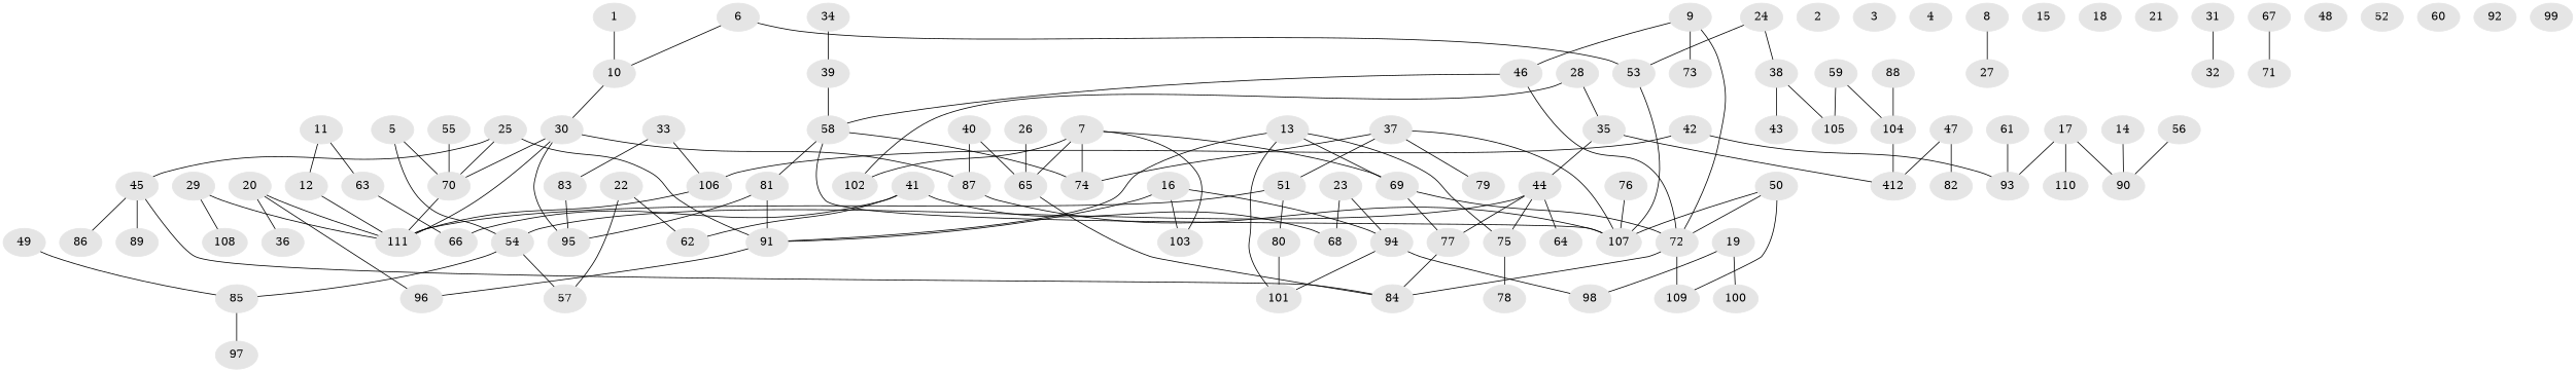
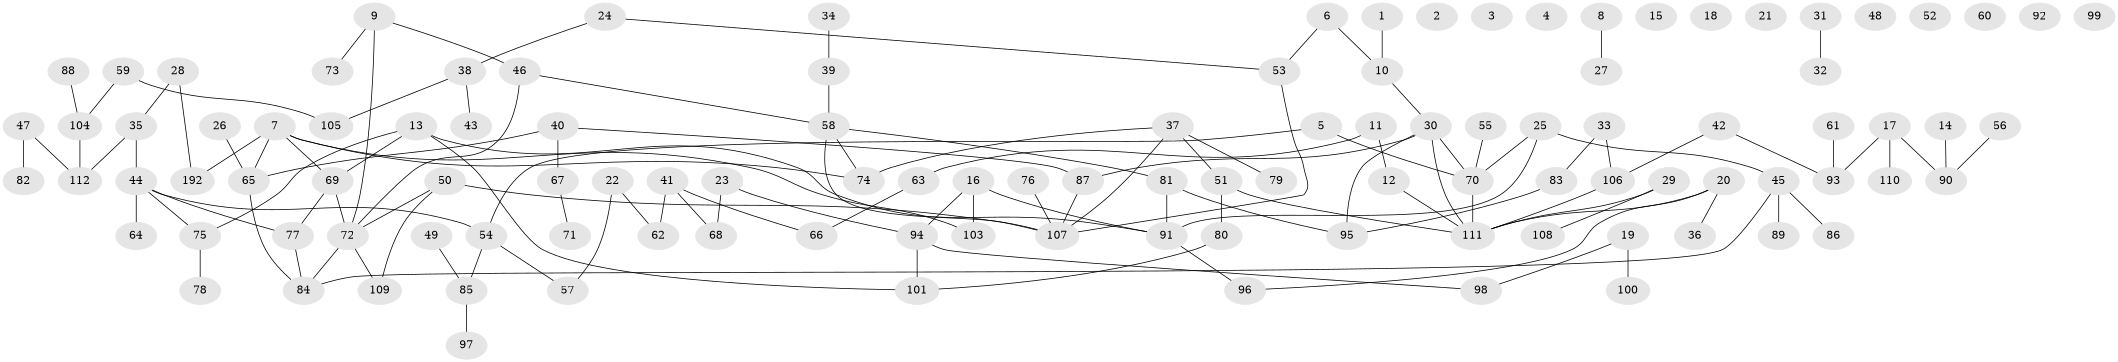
  graph {
    node [color=gray90 style=filled]
    1
    10
    30
    2
    3
    4
    5
    54
    70
    57
    85
    111
    6
    53
    107
    7
    65
    69
    74
-   102
+   102 [label=192]
    103
    84
    72
    77
    8
    27
    9
    46
    73
    58
    109
    87
    95
    11
    12
    63
    66
    13
    75
    91
    101
    78
    96
    14
    90
    15
    16
    94
    98
    17
    110
    93
    18
    19
    100
    20
    36
    21
    22
    62
    23
    68
    24
    38
    43
    105
    25
    45
    86
    89
    26
    28
    35
    44
-   112 [label=412]
+   112
    29
    108
    31
    32
    33
    83
    106
    34
    39
    64
    37
    51
    79
    80
    81
    40
    67
    71
    41
    42
    47
    82
    48
    49
    97
    50
    52
    55
    56
    59
    104
    60
    61
    76
    88
    92
    99
    1 -- 10
    10 -- 30
    30 -- 70
    30 -- 111
    30 -- 87
    30 -- 95
    5 -- 54
    5 -- 70
    54 -- 57
    54 -- 85
    70 -- 111
    85 -- 97
    6 -- 10
    6 -- 53
    53 -- 107
    7 -- 65
    7 -- 69
    7 -- 74
    7 -- 102
    7 -- 103
    65 -- 84
    69 -- 72
    69 -- 77
    72 -- 84
    72 -- 109
    77 -- 84
    8 -- 27
    9 -- 72
    9 -- 46
    9 -- 73
    46 -- 72
    46 -- 58
    58 -- 107
    58 -- 74
    58 -- 81
    87 -- 107
    11 -- 12
    11 -- 63
    12 -- 111
    63 -- 66
    13 -- 69
    13 -- 75
    13 -- 91
    13 -- 101
    75 -- 78
    91 -- 96
    14 -- 90
    16 -- 103
    16 -- 91
    16 -- 94
    94 -- 101
    94 -- 98
    17 -- 90
    17 -- 110
    17 -- 93
    19 -- 98
    19 -- 100
    20 -- 111
    20 -- 96
    20 -- 36
    22 -- 57
    22 -- 62
    23 -- 94
    23 -- 68
    24 -- 53
    24 -- 38
    38 -- 43
    38 -- 105
    25 -- 70
    25 -- 91
    25 -- 45
    45 -- 84
    45 -- 86
    45 -- 89
    26 -- 65
    28 -- 102
    28 -- 35
    35 -- 44
    35 -- 112
    44 -- 54
    44 -- 77
    44 -- 75
    44 -- 64
    29 -- 111
    29 -- 108
    31 -- 32
    33 -- 83
    33 -- 106
    83 -- 95
    106 -- 111
    34 -- 39
    39 -- 58
    37 -- 107
    37 -- 74
    37 -- 51
    37 -- 79
    51 -- 111
    51 -- 80
    80 -- 101
    81 -- 95
    81 -- 91
    40 -- 65
    40 -- 87
+   40 -- 67
    67 -- 71
    41 -- 66
    41 -- 62
    41 -- 68
    42 -- 93
    42 -- 106
    47 -- 112
    47 -- 82
    49 -- 85
    50 -- 107
    50 -- 72
    50 -- 109
    55 -- 70
    56 -- 90
    59 -- 105
    59 -- 104
    104 -- 112
    61 -- 93
    76 -- 107
    88 -- 104
  }
